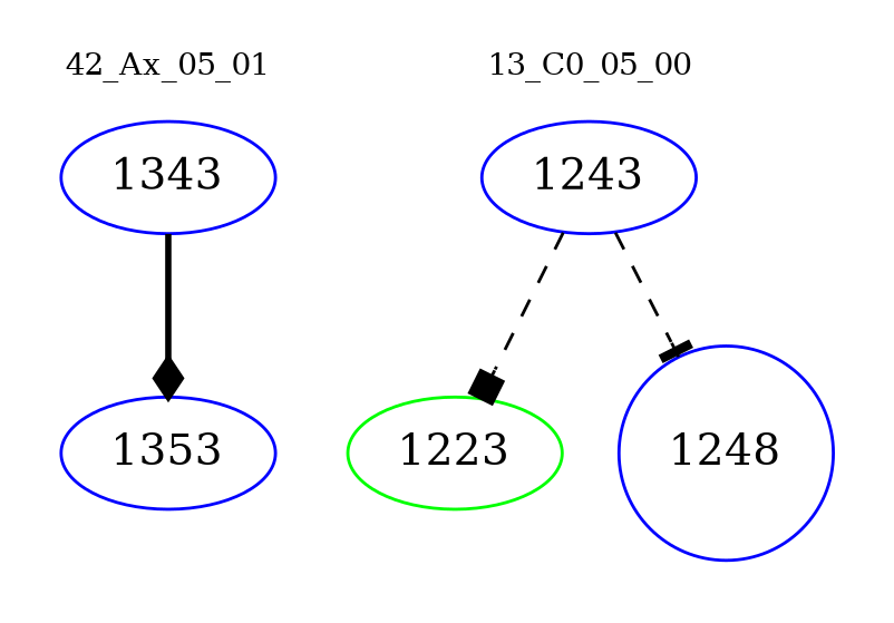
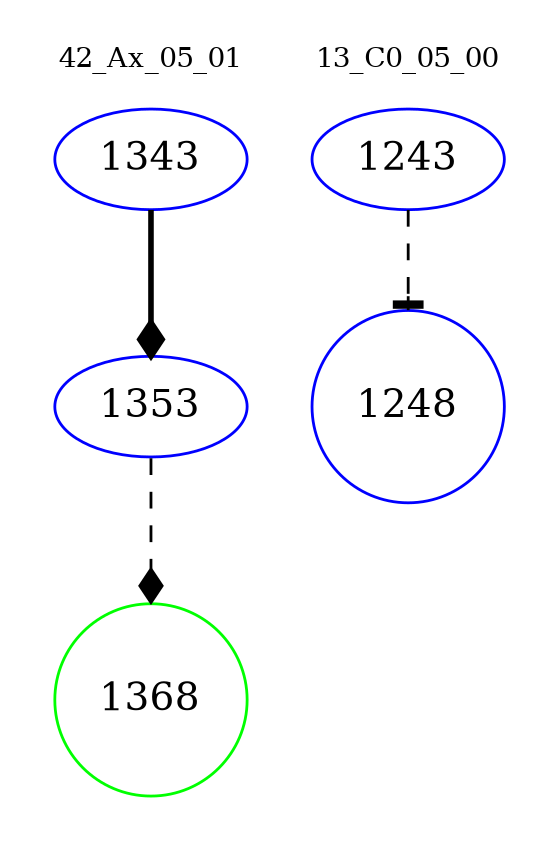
  digraph {
    node [color=blue shape=ellipse]
    edge [arrowhead=diamond color=black style=dashed]
    n1 [label=1353]
    n2 [label=1343]
+   n3 [color=green label=1368 shape=circle]
    n4 [label=1243]
-   n5 [color=green label=1223]
    n6 [label=1248 shape=circle]
    subgraph cluster_1 {
      color=white
      fontsize=10
      label="42_Ax_05_01"
      n1
      n2
+     n3
    }
    subgraph cluster_2 {
      color=white
      fontsize=10
      label="13_C0_05_00"
      n4
-     n5
      n6
    }
+   n1 -> n3
    n2 -> n1 [style=bold]
-   n4 -> n5 [arrowhead=box]
    n4 -> n6 [arrowhead=tee]
  }
